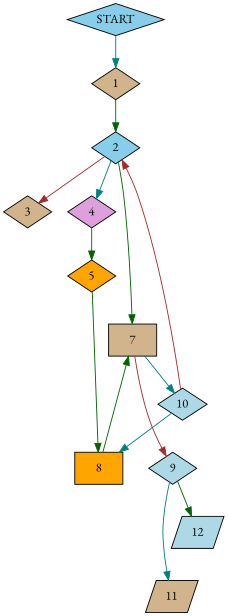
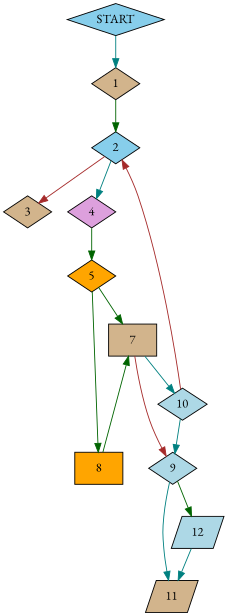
  digraph {
    fontname="EB Garamond"
    node [fillcolor=tan fontname="EB Garamond" shape=diamond style=filled]
    edge [color=teal fontname="EB Garamond"]
    n1 [fillcolor=skyblue label=START]
    1
    2 [fillcolor=skyblue]
    3
    4 [fillcolor=plum]
    5 [fillcolor=orange]
    7 [shape=box]
    8 [fillcolor=orange shape=box]
    9 [fillcolor=lightblue]
    10 [fillcolor=lightblue]
    11 [shape=parallelogram]
    12 [fillcolor=lightblue shape=parallelogram]
    n1 -> 1
    1 -> 2 [color=darkgreen]
    2 -> 3 [color=brown]
    2 -> 4
    4 -> 5 [color=darkgreen]
-   2 -> 7 [color=darkgreen]
+   5 -> 7 [color=darkgreen]
    5 -> 8 [color=darkgreen]
    7 -> 9 [color=brown]
    7 -> 10
    8 -> 7 [color=darkgreen]
    9 -> 11
    9 -> 12 [color=darkgreen]
    10 -> 2 [color=brown]
-   10 -> 8
+   10 -> 9
+   12 -> 11
  }
